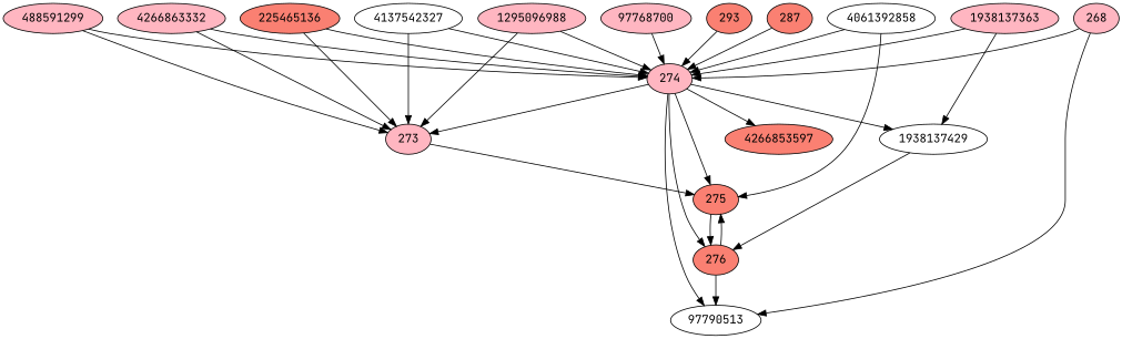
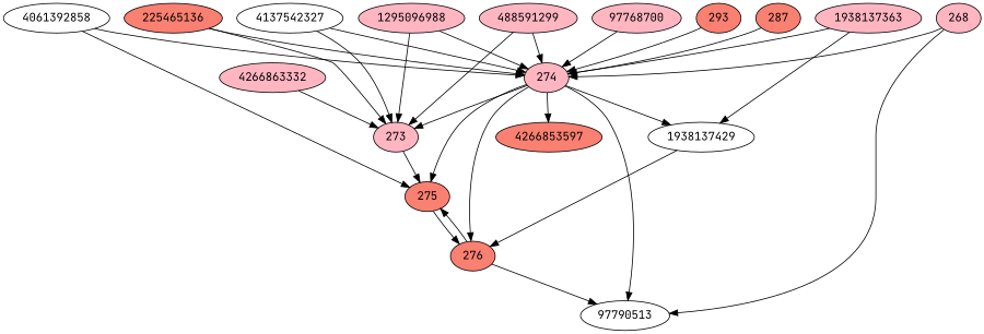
  strict digraph {
    fontname="JetBrains Mono"
    node [fillcolor=lightpink fontname="JetBrains Mono" style=filled]
    edge [fontname="JetBrains Mono"]
    488591299
    273
    274
    275 [fillcolor=salmon]
    97790513 [fillcolor=white]
    1938137429 [fillcolor=white]
    276 [fillcolor=salmon]
    4266853597 [fillcolor=salmon]
    4266863332
    268
    225465136 [fillcolor=salmon]
    1938137363
    4137542327 [fillcolor=white]
    97768700
    4061392858 [fillcolor=white]
    n16 [fillcolor=salmon label=293]
    1295096988
    287 [fillcolor=salmon]
    488591299 -> 273
    488591299 -> 274
    273 -> 275
    274 -> 273
    274 -> 275
    274 -> 97790513
    274 -> 1938137429
    274 -> 276
    274 -> 4266853597
    275 -> 276
    1938137429 -> 276
    276 -> 275
    276 -> 97790513
    4266863332 -> 273
-   4266863332 -> 274
    268 -> 274
    268 -> 97790513
    225465136 -> 273
    225465136 -> 274
    1938137363 -> 274
    1938137363 -> 1938137429
    4137542327 -> 273
    4137542327 -> 274
    97768700 -> 274
    4061392858 -> 274
    4061392858 -> 275
    n16 -> 274
    1295096988 -> 273
    1295096988 -> 274
    287 -> 274
  }
